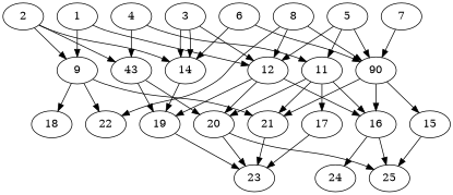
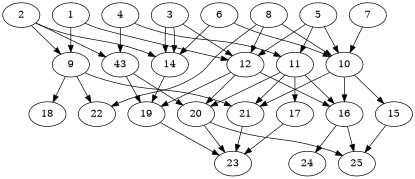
  digraph {
    node [alpha=0.11]
    1 [expect_size=36538368]
    9 [alpha=0.07 expect_size=14592000]
    12 [alpha=0.14 expect_size=23572480]
    18 [alpha=0.15 expect_size=50460672]
    21 [alpha=0.15 expect_size=15439872]
    22 [alpha=0.06 expect_size=30472192]
    16 [alpha=0.08 expect_size=23740416]
    20 [alpha=0.12 expect_size=31074304]
    19 [alpha=0.03 expect_size=15210496]
    23 [alpha=0.05 expect_size=15703040]
    25 [expect_size=29380608]
    24 [alpha=0.13 expect_size=25061376]
    2 [alpha=0.15 expect_size=24848384]
    n14 [alpha=0.04 expect_size=11331584 label=43]
    14 [alpha=0.02 expect_size=36423680]
    3 [expect_size=23296000]
    4 [alpha=0.06 expect_size=27847680]
    11 [alpha=0.06 expect_size=45287424]
    17 [alpha=0.19 expect_size=33252352]
    5 [alpha=0.09 expect_size=28477440]
-   10 [alpha=0.13 expect_size=36713472 label=90]
+   10 [alpha=0.13 expect_size=36713472]
    15 [alpha=0.04 expect_size=50537472]
    6 [alpha=0.04 expect_size=41374720]
    7 [alpha=0.07 expect_size=20182016]
    8 [alpha=0.05 expect_size=10429440]
    1 -> 9
    1 -> 12
    9 -> 18
    9 -> 21
    9 -> 22
    12 -> 16
    12 -> 20
    12 -> 19
    21 -> 23
    16 -> 25
    16 -> 24
    20 -> 23
    20 -> 25
    19 -> 23
    2 -> 9
    2 -> n14
    2 -> 14
    n14 -> 20
    n14 -> 19
    14 -> 19
    3 -> 12
    3 -> 14
    3 -> 14
    4 -> n14
    4 -> 11
    11 -> 21
    11 -> 16
    11 -> 20
    11 -> 17
    17 -> 23
    5 -> 12
    5 -> 11
    5 -> 10
    10 -> 21
    10 -> 16
    10 -> 15
    15 -> 25
    6 -> 14
    6 -> 10
    7 -> 10
    8 -> 12
    8 -> 22
    8 -> 10
  }
